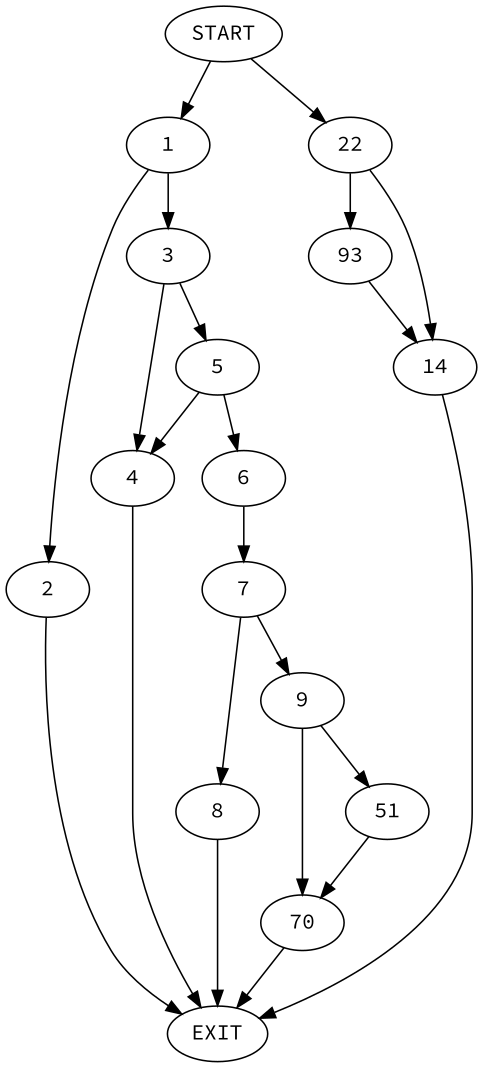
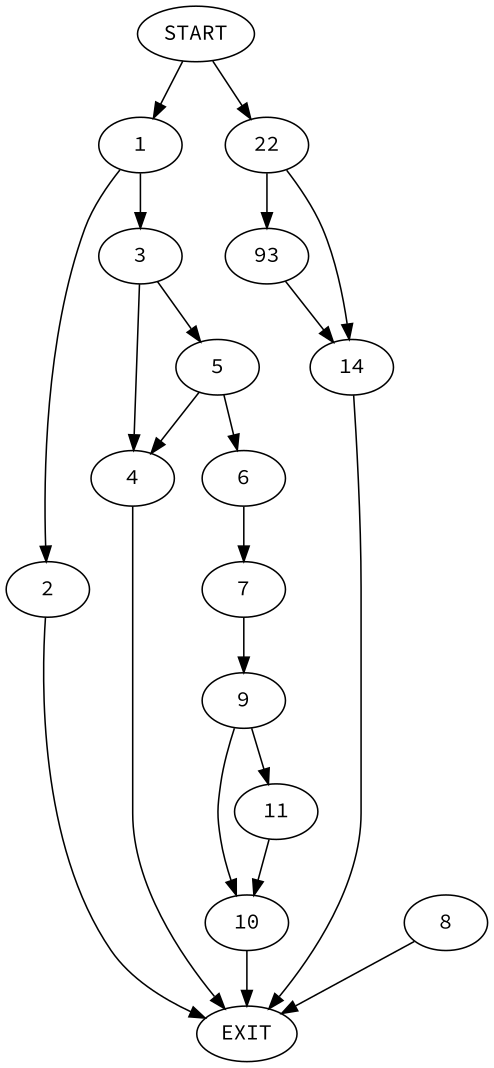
  digraph {
    fontname="Source Code Pro"
    node [fontname="Source Code Pro"]
    edge [fontname="Source Code Pro"]
    n1 [label=START]
    1
    n3 [label=22]
    2
    3
    n6 [label=93]
    14
    n8 [label=EXIT]
    4
    5
    6
    7
    8
    9
-   10 [label=70]
-   11 [label=51]
+   10
+   11
    n1 -> 1
    n1 -> n3
    1 -> 2
    1 -> 3
    n3 -> n6
    n3 -> 14
    2 -> n8
    3 -> 4
    3 -> 5
    n6 -> 14
    14 -> n8
    4 -> n8
    5 -> 4
    5 -> 6
    6 -> 7
-   7 -> 8
    7 -> 9
    8 -> n8
    9 -> 10
    9 -> 11
    10 -> n8
    11 -> 10
  }
